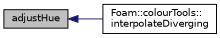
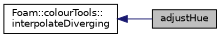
  digraph {
    rankdir=LR
    node [color=black fontname=Helvetica fontsize=10 shape=record]
    n1 [fillcolor=grey75 fontcolor=black height=0.2 label=adjustHue style=filled width=0.4]
    n2 [height=0.2 label="Foam::colourTools::\linterpolateDiverging" width=0.4]
-   n1 -> n2 [color=midnightblue dir=back fontname=Helvetica fontsize=10 labelfontname=Helvetica labelfontsize=10 style=solid]
+   n2 -> n1 [color=midnightblue dir=back fontname=Helvetica fontsize=10 labelfontname=Helvetica labelfontsize=10 style=solid]
  }
